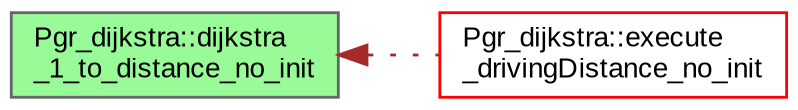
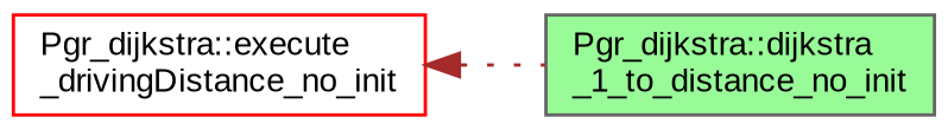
  digraph {
    rankdir=LR
    fontname="Liberation Sans"
    node [fontname="Liberation Sans" fontsize=10 shape=record style=filled]
    n1 [color=gray40 fillcolor=palegreen fontcolor=black height=0.2 label="Pgr_dijkstra::dijkstra\l_1_to_distance_no_init" width=0.4]
    n2 [color=red fillcolor=white height=0.2 label="Pgr_dijkstra::execute\l_drivingDistance_no_init" width=0.4]
-   n1 -> n2 [color=brown dir=back fontname="Liberation Sans" fontsize=10 labelfontname=Helvetica labelfontsize=10 style=dotted]
+   n2 -> n1 [color=brown dir=back fontname="Liberation Sans" fontsize=10 labelfontname=Helvetica labelfontsize=10 style=dotted]
  }
